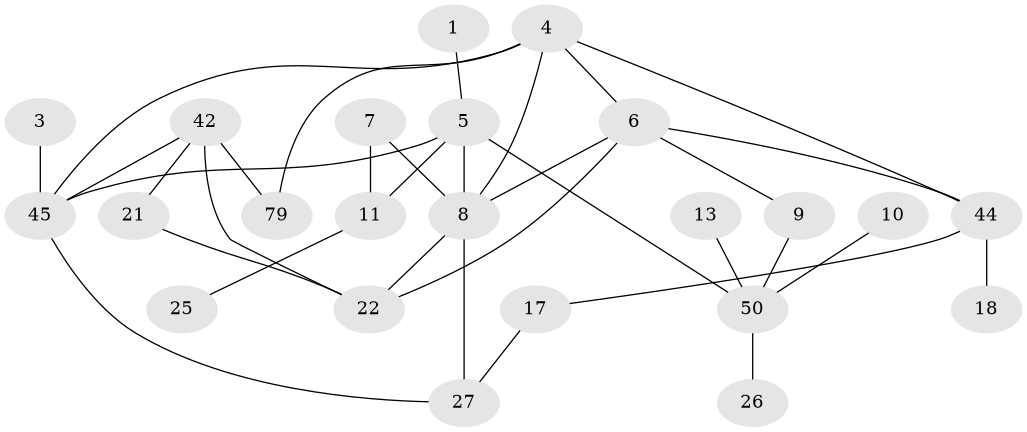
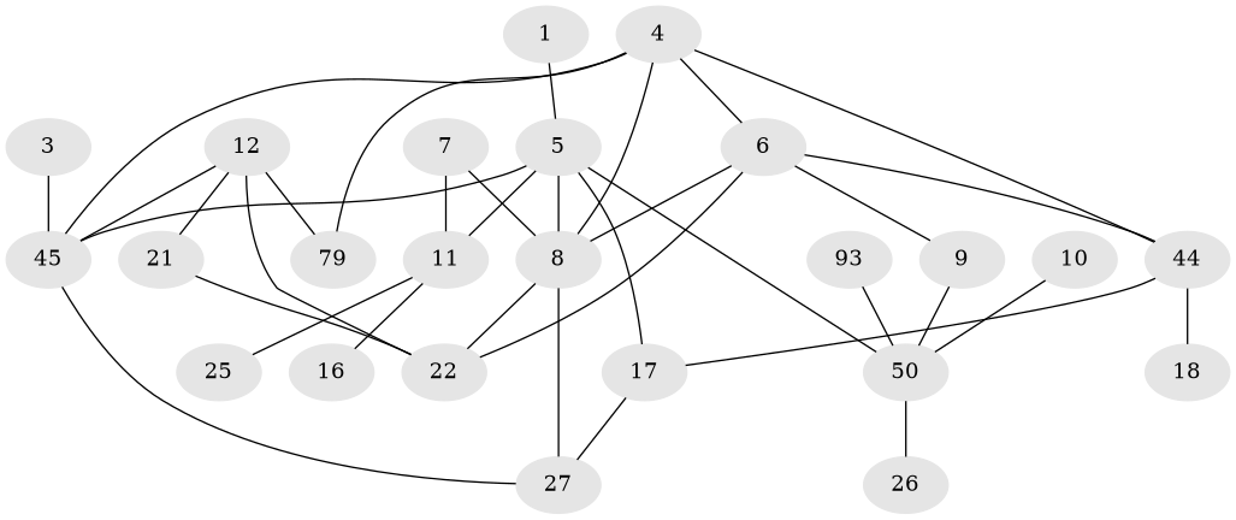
  graph {
    node [color=gray90 style=filled]
    edge [weight=1.0]
    1
    5
    8
    n4 [label=45]
    11
    17
    n7 [label=50]
    3
    22
    n10 [label=27]
    4
    6
    n13 [label=44]
    n14 [label=79]
    9
    18
    25
+   16
    26
    7
    10
-   12 [label=42]
+   12
    21
-   13
+   13 [label=93]
    1 -- 5
    5 -- 8
    5 -- n4
    5 -- 11
+   5 -- 17
    5 -- n7
    8 -- 22
    8 -- n10
    n4 -- n10
    11 -- 25 [weight=2.0]
+   11 -- 16
    17 -- n10
    n7 -- 26
    3 -- n4
    4 -- 8
    4 -- n4
    4 -- 6
    4 -- n13
    4 -- n14
    6 -- 8
    6 -- 22
    6 -- n13
    6 -- 9
    n13 -- 17
    n13 -- 18 [weight=2.0]
    9 -- n7
    7 -- 8
    7 -- 11
    10 -- n7
    12 -- n4
    12 -- 22 [weight=2.0]
    12 -- n14
    12 -- 21
    21 -- 22 [weight=3.0]
    13 -- n7
  }
